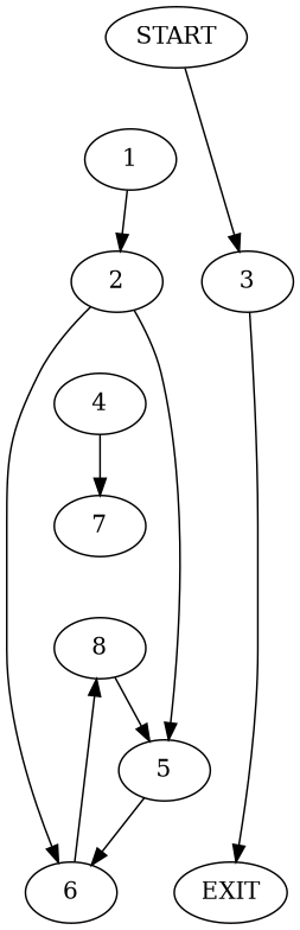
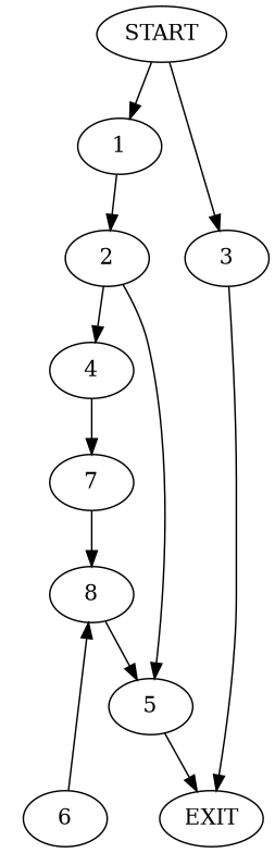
  digraph {
    n1 [label=START]
    1
    3
    2
    n5 [label=EXIT]
    4
    5
    7
    6
    8
+   n1 -> 1
    n1 -> 3
    1 -> 2
    3 -> n5
-   2 -> 6
+   2 -> 4
    2 -> 5
    4 -> 7
-   5 -> 6
+   5 -> n5
+   7 -> 8
    6 -> 8
    8 -> 5
  }
